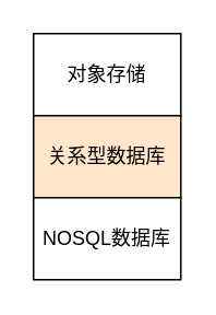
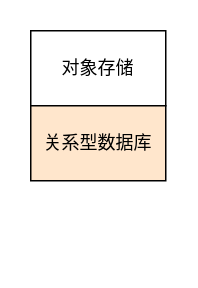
  <mxCell id="0" />
  <mxCell id="1" parent="0" />
  <mxCell id="2" value="对象存储" style="rounded=0;whiteSpace=wrap;html=1;" vertex="1" parent="1"><mxGeometry x="20" y="20" width="90" height="50" as="geometry" /></mxCell>
  <mxCell id="3" value="关系型数据库" style="rounded=0;whiteSpace=wrap;html=1;fillColor=#ffe6cc;" vertex="1" parent="1"><mxGeometry x="20" y="70" width="90" height="50" as="geometry" /></mxCell>
- <mxCell id="4" value="NOSQL数据库" style="rounded=0;whiteSpace=wrap;html=1;" vertex="1" parent="1"><mxGeometry x="20" y="120" width="90" height="50" as="geometry" /></mxCell>
